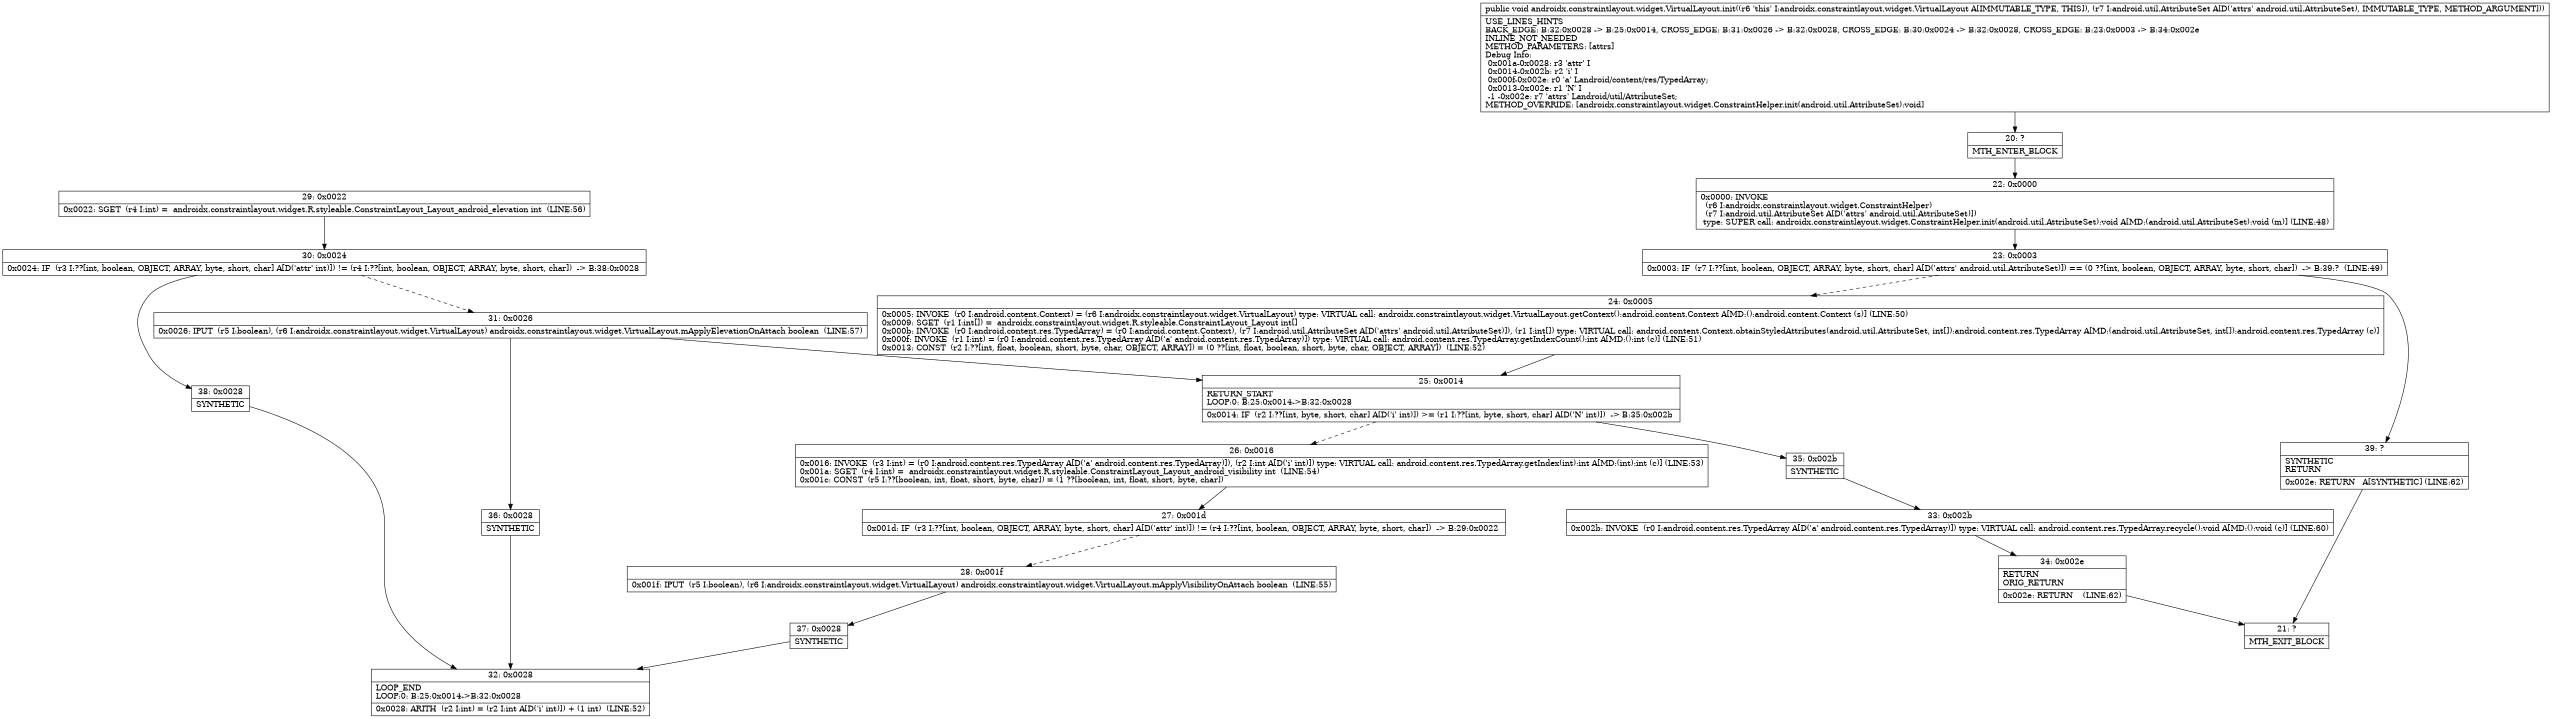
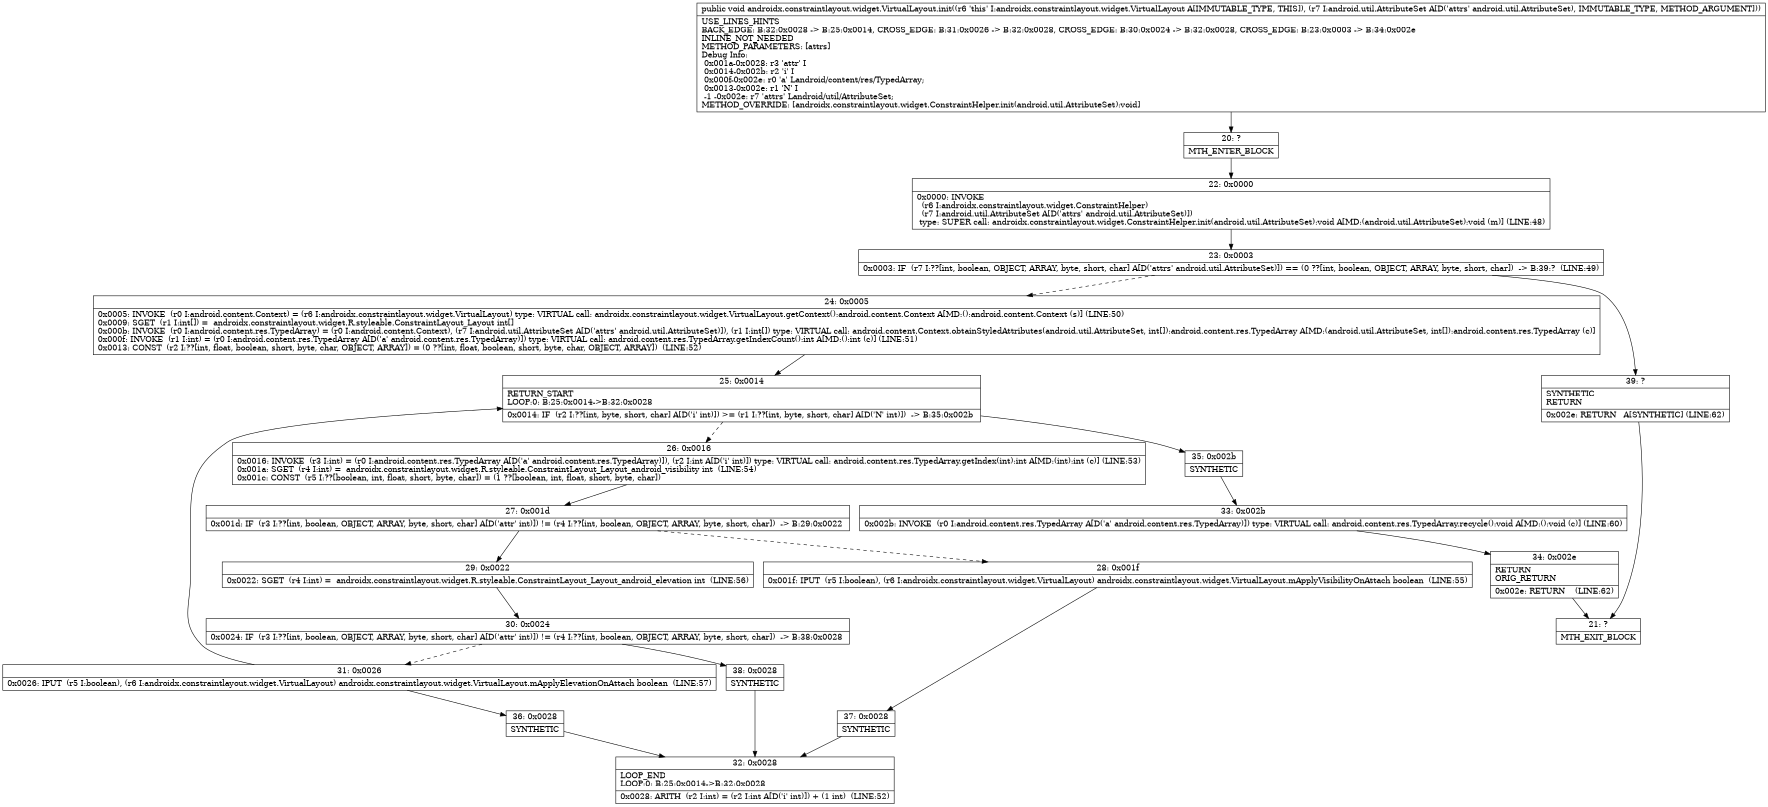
  digraph {
    node [shape=record]
    n1 [label="{20\:\ ?|MTH_ENTER_BLOCK\l}"]
    n2 [label="{22\:\ 0x0000|0x0000: INVOKE  \l  (r6 I:androidx.constraintlayout.widget.ConstraintHelper)\l  (r7 I:android.util.AttributeSet A[D('attrs' android.util.AttributeSet)])\l type: SUPER call: androidx.constraintlayout.widget.ConstraintHelper.init(android.util.AttributeSet):void A[MD:(android.util.AttributeSet):void (m)] (LINE:48)\l}"]
    n3 [label="{23\:\ 0x0003|0x0003: IF  (r7 I:??[int, boolean, OBJECT, ARRAY, byte, short, char] A[D('attrs' android.util.AttributeSet)]) == (0 ??[int, boolean, OBJECT, ARRAY, byte, short, char])  \-\> B:39:?  (LINE:49)\l}"]
    n4 [label="{24\:\ 0x0005|0x0005: INVOKE  (r0 I:android.content.Context) = (r6 I:androidx.constraintlayout.widget.VirtualLayout) type: VIRTUAL call: androidx.constraintlayout.widget.VirtualLayout.getContext():android.content.Context A[MD:():android.content.Context (s)] (LINE:50)\l0x0009: SGET  (r1 I:int[]) =  androidx.constraintlayout.widget.R.styleable.ConstraintLayout_Layout int[] \l0x000b: INVOKE  (r0 I:android.content.res.TypedArray) = (r0 I:android.content.Context), (r7 I:android.util.AttributeSet A[D('attrs' android.util.AttributeSet)]), (r1 I:int[]) type: VIRTUAL call: android.content.Context.obtainStyledAttributes(android.util.AttributeSet, int[]):android.content.res.TypedArray A[MD:(android.util.AttributeSet, int[]):android.content.res.TypedArray (c)]\l0x000f: INVOKE  (r1 I:int) = (r0 I:android.content.res.TypedArray A[D('a' android.content.res.TypedArray)]) type: VIRTUAL call: android.content.res.TypedArray.getIndexCount():int A[MD:():int (c)] (LINE:51)\l0x0013: CONST  (r2 I:??[int, float, boolean, short, byte, char, OBJECT, ARRAY]) = (0 ??[int, float, boolean, short, byte, char, OBJECT, ARRAY])  (LINE:52)\l}"]
    n5 [label="{39\:\ ?|SYNTHETIC\lRETURN\l|0x002e: RETURN   A[SYNTHETIC] (LINE:62)\l}"]
    n6 [label="{25\:\ 0x0014|RETURN_START\lLOOP:0: B:25:0x0014\-\>B:32:0x0028\l|0x0014: IF  (r2 I:??[int, byte, short, char] A[D('i' int)]) \>= (r1 I:??[int, byte, short, char] A[D('N' int)])  \-\> B:35:0x002b \l}"]
    n7 [label="{21\:\ ?|MTH_EXIT_BLOCK\l}"]
    n8 [label="{26\:\ 0x0016|0x0016: INVOKE  (r3 I:int) = (r0 I:android.content.res.TypedArray A[D('a' android.content.res.TypedArray)]), (r2 I:int A[D('i' int)]) type: VIRTUAL call: android.content.res.TypedArray.getIndex(int):int A[MD:(int):int (c)] (LINE:53)\l0x001a: SGET  (r4 I:int) =  androidx.constraintlayout.widget.R.styleable.ConstraintLayout_Layout_android_visibility int  (LINE:54)\l0x001c: CONST  (r5 I:??[boolean, int, float, short, byte, char]) = (1 ??[boolean, int, float, short, byte, char]) \l}"]
    n9 [label="{35\:\ 0x002b|SYNTHETIC\l}"]
    n10 [label="{27\:\ 0x001d|0x001d: IF  (r3 I:??[int, boolean, OBJECT, ARRAY, byte, short, char] A[D('attr' int)]) != (r4 I:??[int, boolean, OBJECT, ARRAY, byte, short, char])  \-\> B:29:0x0022 \l}"]
    n11 [label="{33\:\ 0x002b|0x002b: INVOKE  (r0 I:android.content.res.TypedArray A[D('a' android.content.res.TypedArray)]) type: VIRTUAL call: android.content.res.TypedArray.recycle():void A[MD:():void (c)] (LINE:60)\l}"]
    n12 [label="{28\:\ 0x001f|0x001f: IPUT  (r5 I:boolean), (r6 I:androidx.constraintlayout.widget.VirtualLayout) androidx.constraintlayout.widget.VirtualLayout.mApplyVisibilityOnAttach boolean  (LINE:55)\l}"]
    n13 [label="{29\:\ 0x0022|0x0022: SGET  (r4 I:int) =  androidx.constraintlayout.widget.R.styleable.ConstraintLayout_Layout_android_elevation int  (LINE:56)\l}"]
    n14 [label="{37\:\ 0x0028|SYNTHETIC\l}"]
    n15 [label="{30\:\ 0x0024|0x0024: IF  (r3 I:??[int, boolean, OBJECT, ARRAY, byte, short, char] A[D('attr' int)]) != (r4 I:??[int, boolean, OBJECT, ARRAY, byte, short, char])  \-\> B:38:0x0028 \l}"]
    n16 [label="{32\:\ 0x0028|LOOP_END\lLOOP:0: B:25:0x0014\-\>B:32:0x0028\l|0x0028: ARITH  (r2 I:int) = (r2 I:int A[D('i' int)]) + (1 int)  (LINE:52)\l}"]
    n17 [label="{31\:\ 0x0026|0x0026: IPUT  (r5 I:boolean), (r6 I:androidx.constraintlayout.widget.VirtualLayout) androidx.constraintlayout.widget.VirtualLayout.mApplyElevationOnAttach boolean  (LINE:57)\l}"]
    n18 [label="{38\:\ 0x0028|SYNTHETIC\l}"]
    n19 [label="{36\:\ 0x0028|SYNTHETIC\l}"]
    n20 [label="{34\:\ 0x002e|RETURN\lORIG_RETURN\l|0x002e: RETURN    (LINE:62)\l}"]
    n21 [label="{public void androidx.constraintlayout.widget.VirtualLayout.init((r6 'this' I:androidx.constraintlayout.widget.VirtualLayout A[IMMUTABLE_TYPE, THIS]), (r7 I:android.util.AttributeSet A[D('attrs' android.util.AttributeSet), IMMUTABLE_TYPE, METHOD_ARGUMENT]))  | USE_LINES_HINTS\lBACK_EDGE: B:32:0x0028 \-\> B:25:0x0014, CROSS_EDGE: B:31:0x0026 \-\> B:32:0x0028, CROSS_EDGE: B:30:0x0024 \-\> B:32:0x0028, CROSS_EDGE: B:23:0x0003 \-\> B:34:0x002e\lINLINE_NOT_NEEDED\lMETHOD_PARAMETERS: [attrs]\lDebug Info:\l  0x001a\-0x0028: r3 'attr' I\l  0x0014\-0x002b: r2 'i' I\l  0x000f\-0x002e: r0 'a' Landroid\/content\/res\/TypedArray;\l  0x0013\-0x002e: r1 'N' I\l  \-1 \-0x002e: r7 'attrs' Landroid\/util\/AttributeSet;\lMETHOD_OVERRIDE: [androidx.constraintlayout.widget.ConstraintHelper.init(android.util.AttributeSet):void]\l}"]
    n1 -> n2
    n2 -> n3
    n3 -> n4 [style=dashed]
    n3 -> n5
    n4 -> n6
    n5 -> n7
    n6 -> n8 [style=dashed]
    n6 -> n9
    n8 -> n10
    n9 -> n11
    n10 -> n12 [style=dashed]
+   n10 -> n13
    n11 -> n20
    n12 -> n14
    n13 -> n15
    n14 -> n16
    n15 -> n17 [style=dashed]
    n15 -> n18
    n17 -> n6
    n17 -> n19
    n18 -> n16
    n19 -> n16
    n20 -> n7
    n21 -> n1
  }
